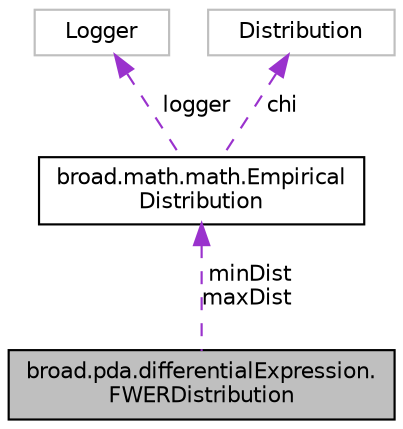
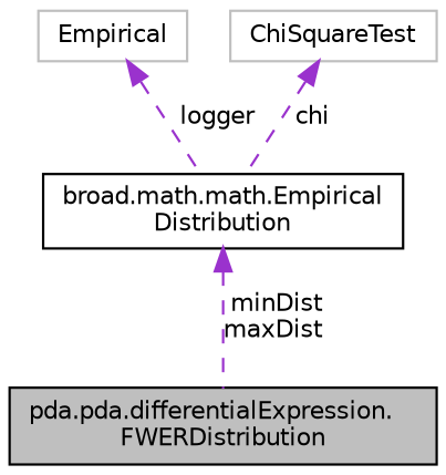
  digraph {
    node [color=black fillcolor=white fontname=Helvetica fontsize=10 shape=record style=filled]
    edge [color=darkorchid3 dir=back fontname=Helvetica fontsize=10 labelfontname=Helvetica labelfontsize=10 style=dashed]
-   n1 [fillcolor=grey75 fontcolor=black height=0.2 label="broad.pda.differentialExpression.\lFWERDistribution" width=0.4]
+   n1 [fillcolor=grey75 fontcolor=black height=0.2 label="pda.pda.differentialExpression.\lFWERDistribution" width=0.4]
    n2 [height=0.2 label="broad.math.math.Empirical\lDistribution" width=0.4]
-   n3 [color=grey75 height=0.2 label=Logger width=0.4]
-   n4 [color=grey75 height=0.2 label=Distribution width=0.4]
+   n3 [color=grey75 height=0.2 label=Empirical width=0.4]
+   n4 [color=grey75 height=0.2 label=ChiSquareTest width=0.4]
    n2 -> n1 [label=" minDist\nmaxDist"]
    n3 -> n2 [label=" logger"]
    n4 -> n2 [label=" chi"]
  }
